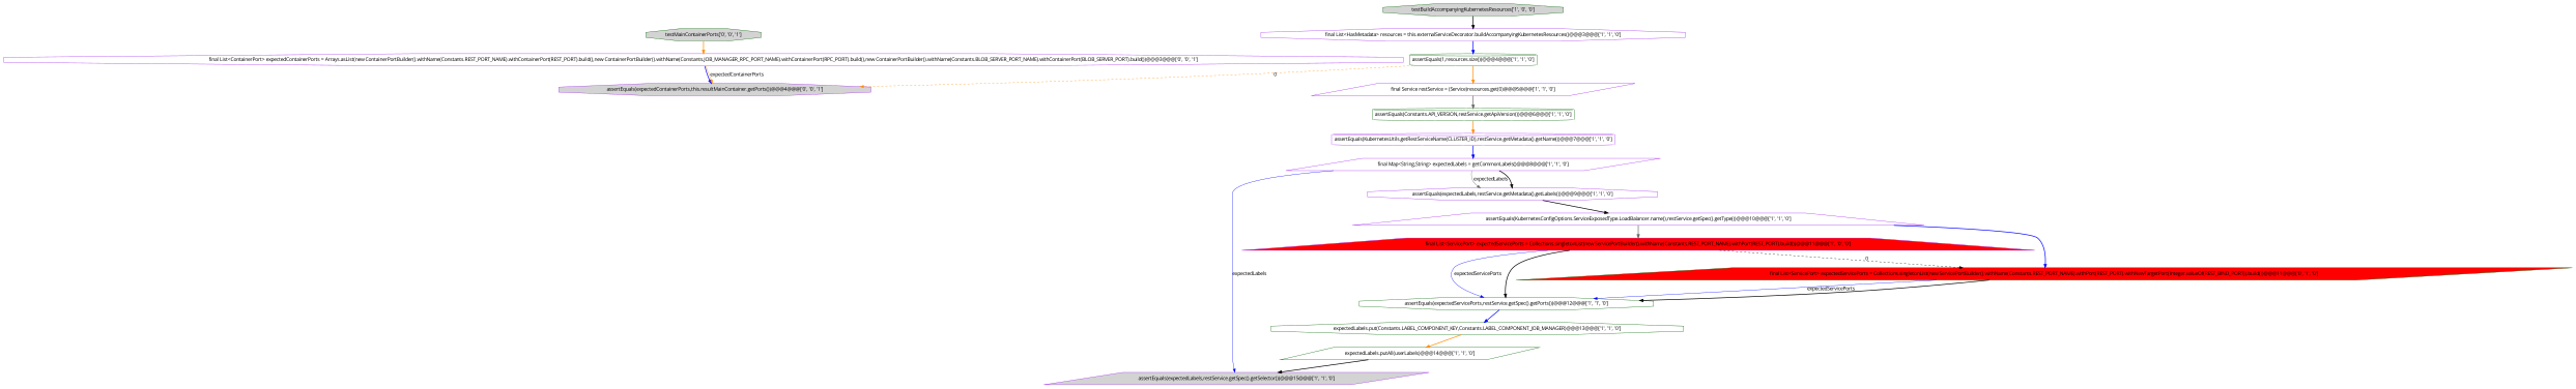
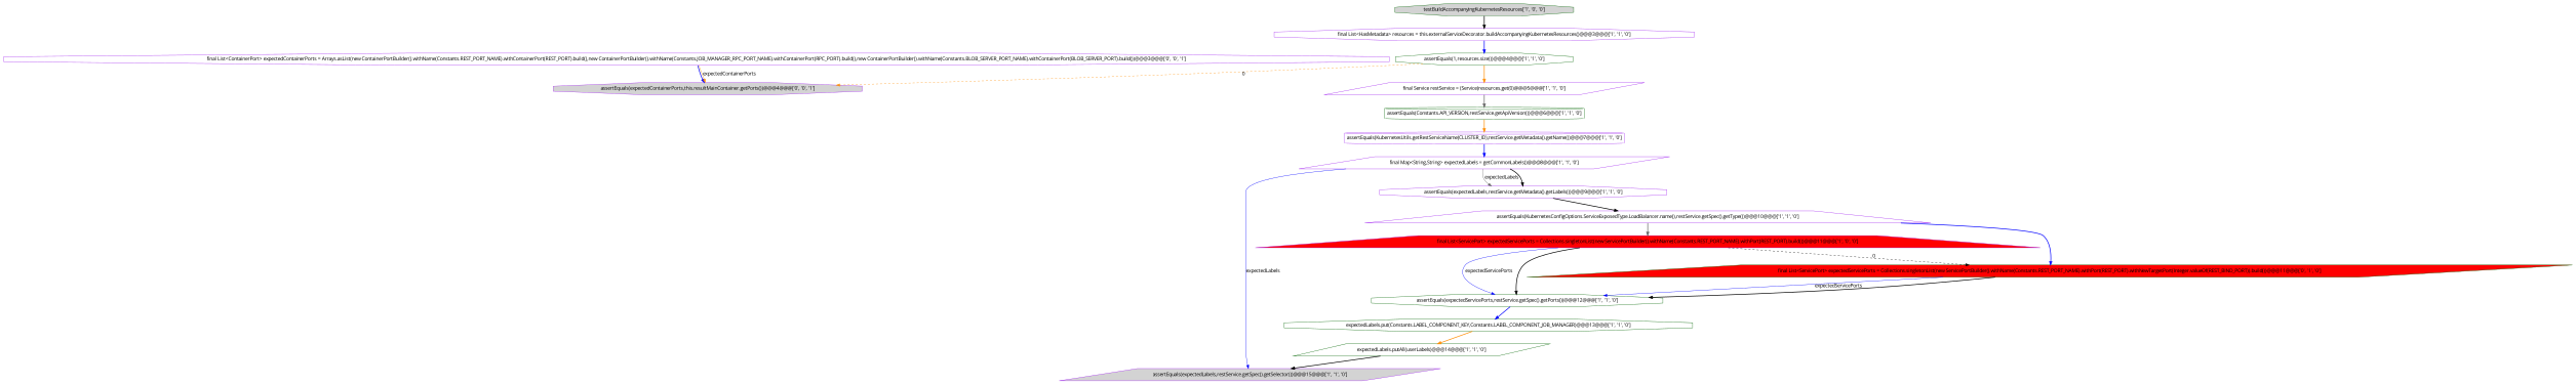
  digraph {
    fontname="Open Sans"
    node [color=purple fillcolor=white fontname="Open Sans" shape=octagon style=filled]
    edge [color=blue fontname="Open Sans" style=bold]
    n1 [color=darkgreen label="expectedLabels.put(Constants.LABEL_COMPONENT_KEY,Constants.LABEL_COMPONENT_JOB_MANAGER)@@@13@@@['1', '1', '0']"]
    n2 [color=darkgreen label="expectedLabels.putAll(userLabels)@@@14@@@['1', '1', '0']" shape=parallelogram]
    n3 [fillcolor=lightgray label="assertEquals(expectedLabels,restService.getSpec().getSelector())@@@15@@@['1', '1', '0']" shape=parallelogram]
    n4 [label="final Map<String,String> expectedLabels = getCommonLabels()@@@8@@@['1', '1', '0']" shape=parallelogram]
    n5 [label="assertEquals(expectedLabels,restService.getMetadata().getLabels())@@@9@@@['1', '1', '0']"]
    n6 [label="assertEquals(KubernetesConfigOptions.ServiceExposedType.LoadBalancer.name(),restService.getSpec().getType())@@@10@@@['1', '1', '0']" shape=trapezium]
    n7 [fillcolor=lightgray label="assertEquals(expectedContainerPorts,this.resultMainContainer.getPorts())@@@4@@@['0', '0', '1']"]
    n8 [color=darkgreen label="assertEquals(expectedServicePorts,restService.getSpec().getPorts())@@@12@@@['1', '1', '0']"]
-   n9 [color=darkgreen label="assertEquals(1,resources.size())@@@4@@@['1', '1', '0']" shape=cylinder]
+   n9 [color=darkgreen label="assertEquals(1,resources.size())@@@4@@@['1', '1', '0']"]
    n10 [label="final Service restService = (Service)resources.get(0)@@@5@@@['1', '1', '0']" shape=parallelogram]
    n11 [color=darkgreen label="assertEquals(Constants.API_VERSION,restService.getApiVersion())@@@6@@@['1', '1', '0']" shape=cylinder]
    n12 [fillcolor=red label="final List<ServicePort> expectedServicePorts = Collections.singletonList(new ServicePortBuilder().withName(Constants.REST_PORT_NAME).withPort(REST_PORT).build())@@@11@@@['1', '0', '0']" shape=trapezium]
    n13 [color=darkgreen fillcolor=red label="final List<ServicePort> expectedServicePorts = Collections.singletonList(new ServicePortBuilder().withName(Constants.REST_PORT_NAME).withPort(REST_PORT).withNewTargetPort(Integer.valueOf(REST_BIND_PORT)).build())@@@11@@@['0', '1', '0']" shape=parallelogram]
    n14 [label="final List<HasMetadata> resources = this.externalServiceDecorator.buildAccompanyingKubernetesResources()@@@3@@@['1', '1', '0']"]
-   n15 [color=darkgreen fillcolor=lightgray label="testMainContainerPorts['0', '0', '1']"]
    n16 [label="final List<ContainerPort> expectedContainerPorts = Arrays.asList(new ContainerPortBuilder().withName(Constants.REST_PORT_NAME).withContainerPort(REST_PORT).build(),new ContainerPortBuilder().withName(Constants.JOB_MANAGER_RPC_PORT_NAME).withContainerPort(RPC_PORT).build(),new ContainerPortBuilder().withName(Constants.BLOB_SERVER_PORT_NAME).withContainerPort(BLOB_SERVER_PORT).build())@@@3@@@['0', '0', '1']"]
    n17 [label="assertEquals(KubernetesUtils.getRestServiceName(CLUSTER_ID),restService.getMetadata().getName())@@@7@@@['1', '1', '0']" shape=cylinder]
    n18 [color=darkgreen fillcolor=lightgray label="testBuildAccompanyingKubernetesResources['1', '0', '0']"]
    n1 -> n2 [color=darkorange]
    n2 -> n3 [color=black]
    n4 -> n3 [label=expectedLabels style=solid]
    n4 -> n5 [color=gray40 label=expectedLabels style=solid]
    n4 -> n5 [color=black]
    n5 -> n6 [color=black]
    n6 -> n12 [color=gray40]
    n6 -> n13
    n8 -> n1
    n9 -> n7 [color=darkorange label=0 style=dashed]
    n9 -> n10 [color=darkorange]
    n10 -> n11 [color=gray40]
    n11 -> n17 [color=darkorange]
    n12 -> n8 [label=expectedServicePorts style=solid]
    n12 -> n8 [color=black]
    n12 -> n13 [color=black label=0 style=dashed]
    n13 -> n8 [label=expectedServicePorts style=solid]
    n13 -> n8 [color=black]
    n14 -> n9
-   n15 -> n16 [color=darkorange]
    n16 -> n7
    n16 -> n7 [color=darkorange label=expectedContainerPorts style=solid]
    n17 -> n4
    n18 -> n14 [color=black]
  }
